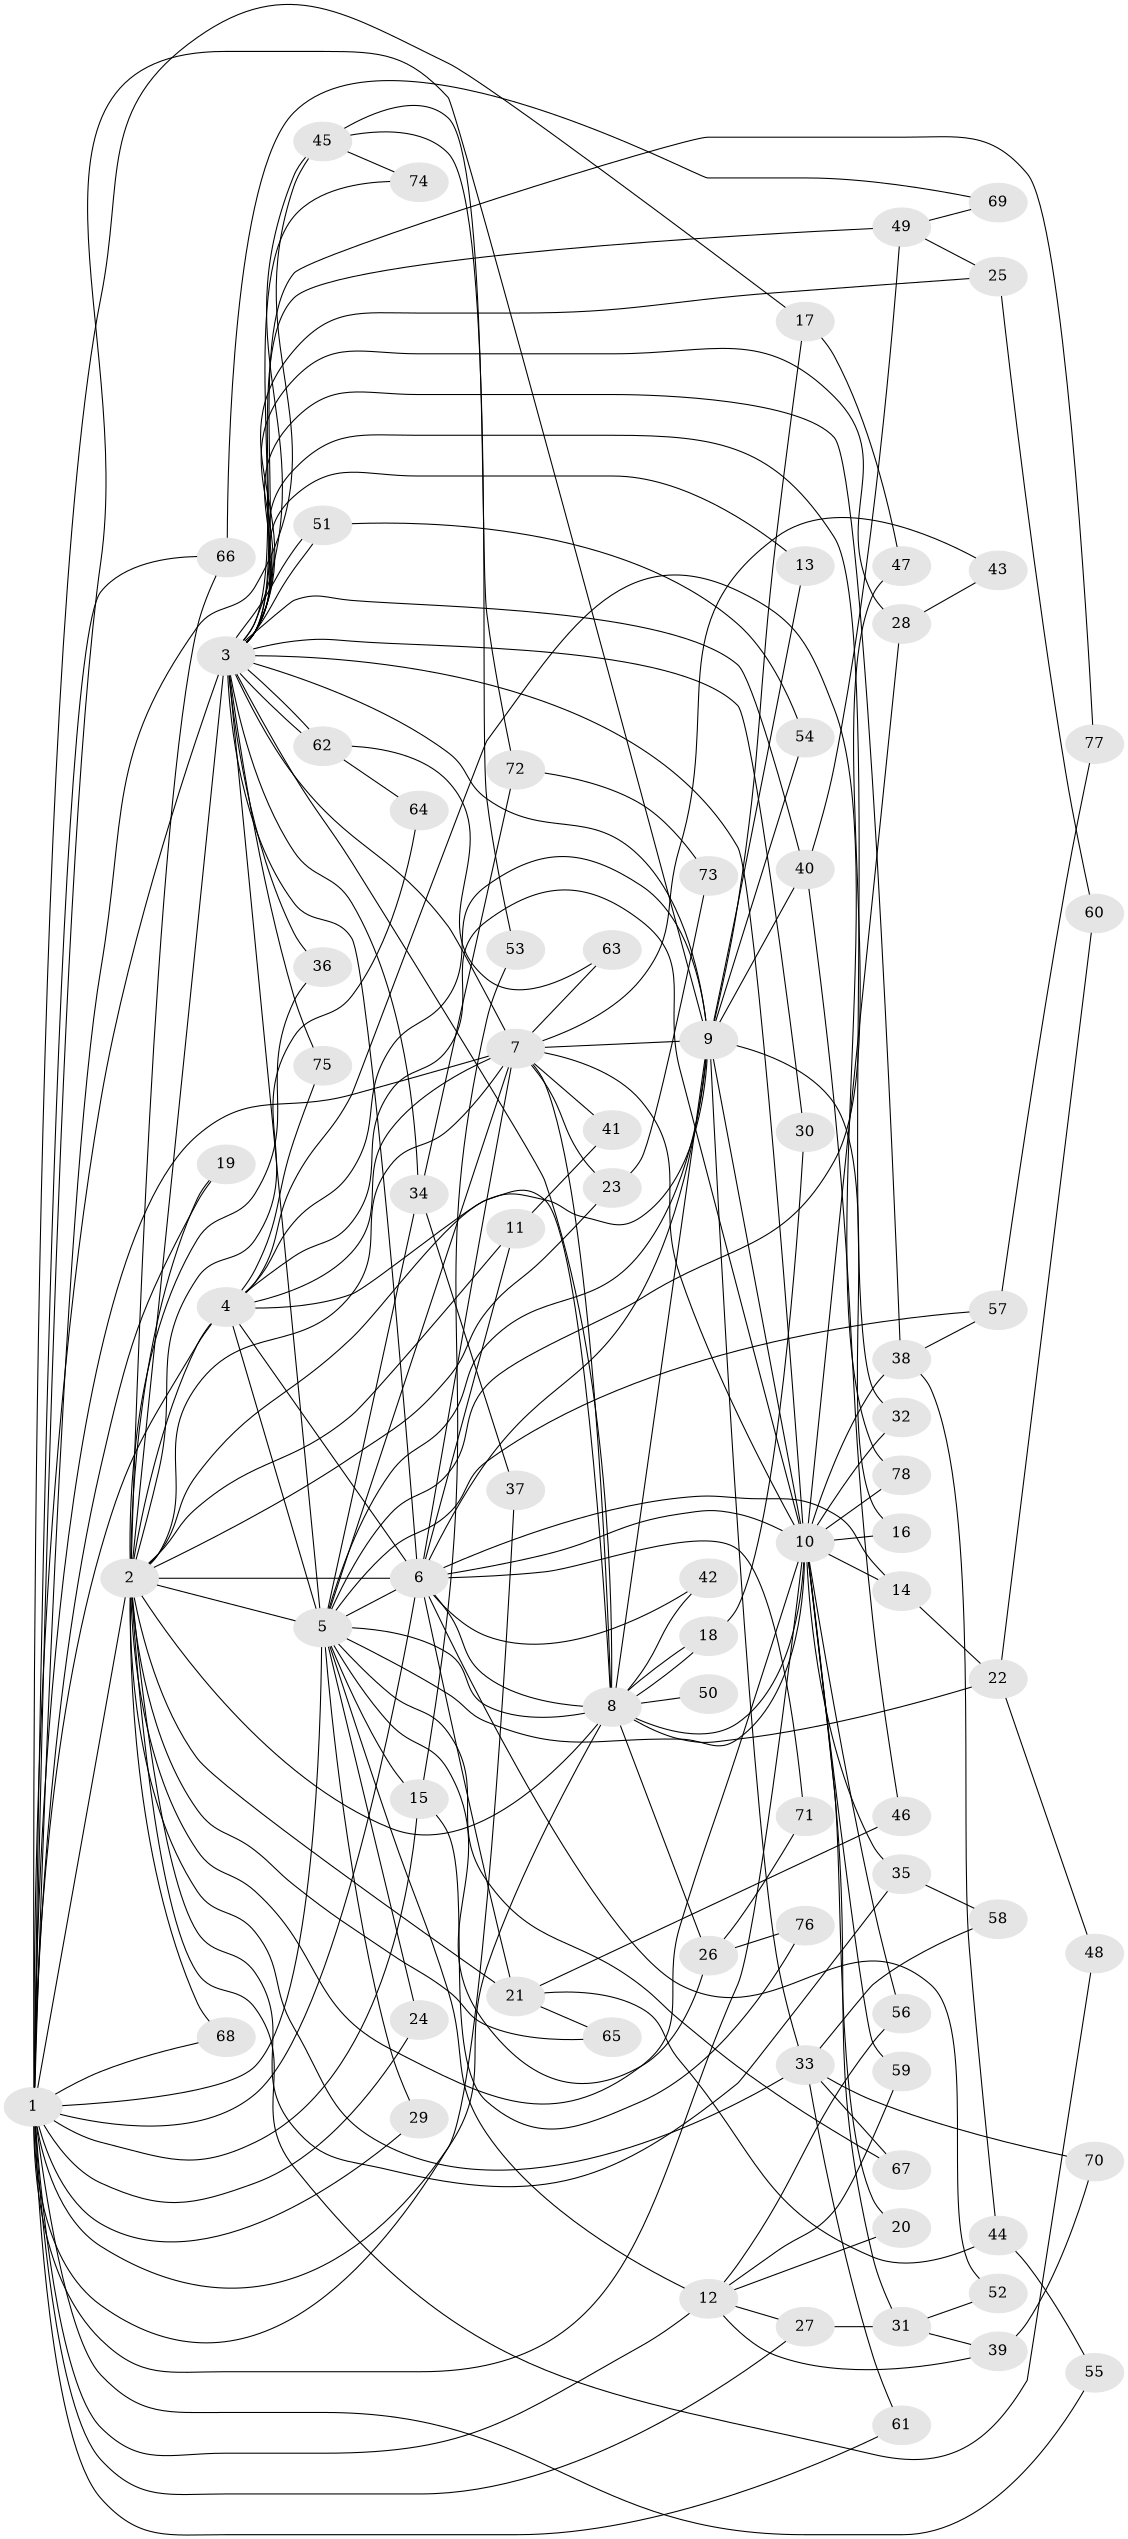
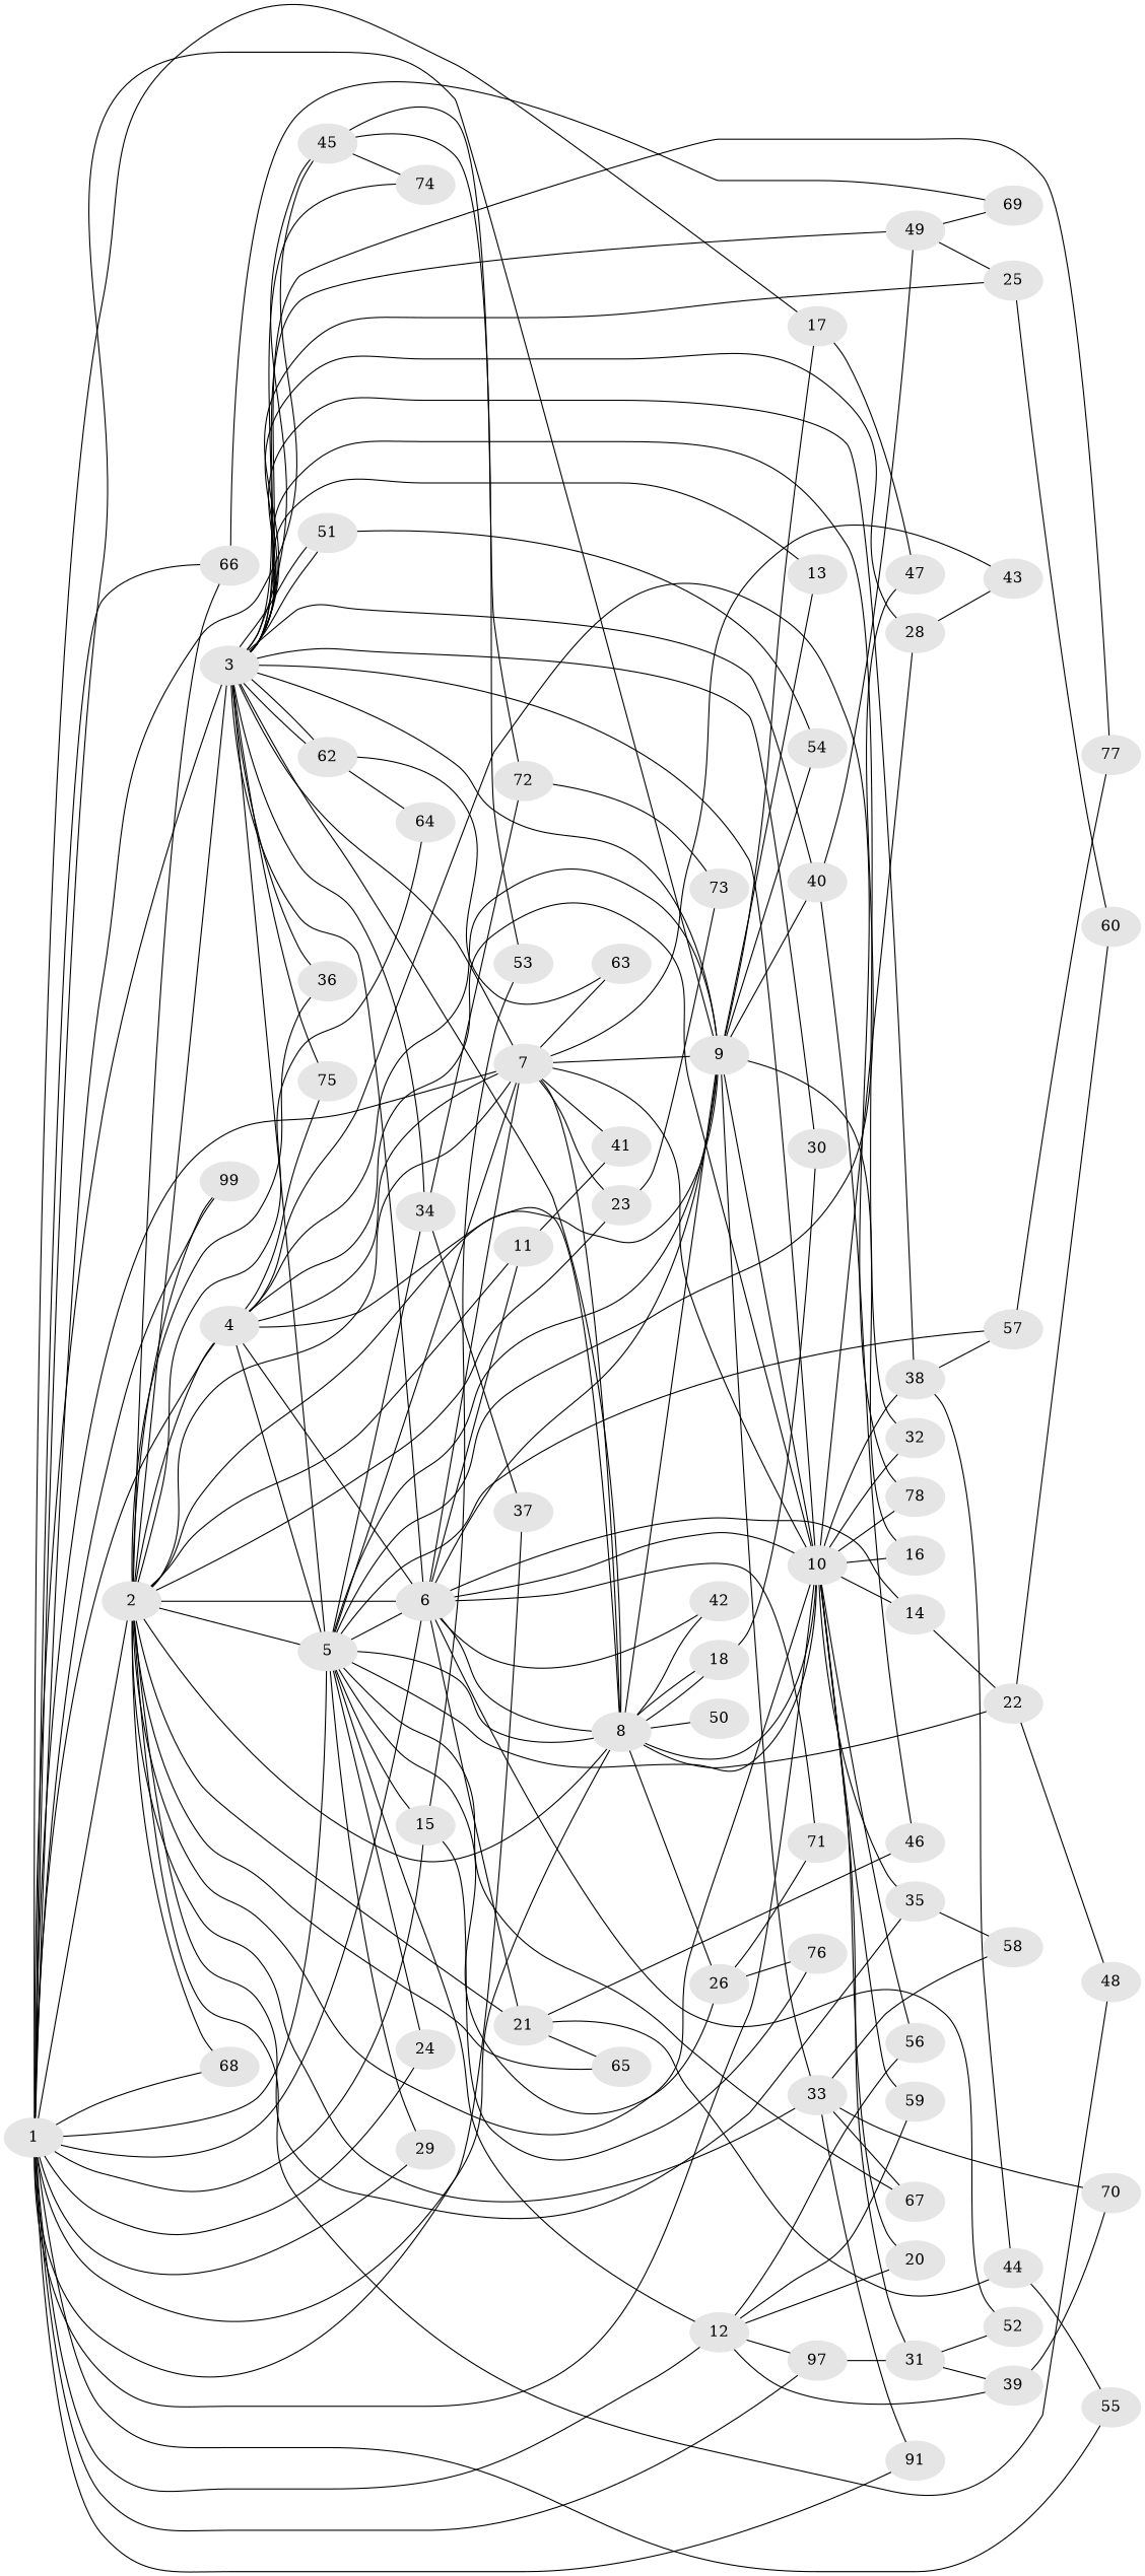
  graph {
    rankdir=LR
    node [color=gray90 style=filled]
    1
    2
    3
    4
    5
    6
    7
    8
    9
    10
    12
    15
    17
-   19
+   19 [label=99]
    24
-   27
+   27 [label=97]
    29
    37
    45
    55
-   61
+   61 [label=91]
    66
    68
    11
    21
    23
    33
    35
    36
    48
    64
    65
    13
    25
    28
    30
    32
    34
    38
    40
    49
    51
    62
    74
    75
    77
    78
    26
    47
    57
    67
    14
    42
    52
    71
    41
    43
    63
    18
    22
    50
    16
    54
    20
    31
    56
    59
    39
    53
    76
    72
    69
    44
    46
    73
    58
    70
    60
    1 -- 2
    1 -- 3
    1 -- 4
    1 -- 5
    1 -- 6
    1 -- 7
    1 -- 8
    1 -- 9
    1 -- 10
    1 -- 12
    1 -- 15
    1 -- 17
    1 -- 19
    1 -- 24
    1 -- 27
    1 -- 29
    1 -- 37
    1 -- 45
    1 -- 55
    1 -- 61
    1 -- 66
    1 -- 68
    2 -- 3
    2 -- 4
    2 -- 5
    2 -- 6
    2 -- 7
    2 -- 8
    2 -- 9
    2 -- 10
    2 -- 19
    2 -- 66
    2 -- 68
    2 -- 11
    2 -- 21
    2 -- 23
    2 -- 33
    2 -- 35
    2 -- 36
    2 -- 48
    2 -- 64
    2 -- 65
    3 -- 5
    3 -- 6
    3 -- 7
    3 -- 8
    3 -- 9
    3 -- 10
    3 -- 45
    3 -- 36
    3 -- 13
    3 -- 25
    3 -- 28
    3 -- 30
    3 -- 32
    3 -- 34
    3 -- 38
    3 -- 40
    3 -- 49
    3 -- 51
    3 -- 51
    3 -- 62
    3 -- 62
    3 -- 74
    3 -- 75
    3 -- 77
    4 -- 5
    4 -- 6
    4 -- 7
    4 -- 8
    4 -- 9
    4 -- 10
    4 -- 75
    4 -- 78
    5 -- 6
    5 -- 7
    5 -- 8
    5 -- 9
    5 -- 10
    5 -- 12
    5 -- 15
    5 -- 24
    5 -- 29
    5 -- 34
    5 -- 26
    5 -- 47
    5 -- 57
    5 -- 67
    6 -- 7
    6 -- 8
    6 -- 9
    6 -- 10
    6 -- 11
    6 -- 21
    6 -- 14
    6 -- 42
    6 -- 52
    6 -- 71
    7 -- 8
    7 -- 9
    7 -- 10
    7 -- 23
    7 -- 41
    7 -- 43
    7 -- 63
    8 -- 9
    8 -- 10
    8 -- 26
    8 -- 42
    8 -- 18
    8 -- 18
    8 -- 22
    8 -- 50
    9 -- 10
    9 -- 17
    9 -- 33
    9 -- 13
    9 -- 40
    9 -- 16
    9 -- 54
    10 -- 35
    10 -- 28
    10 -- 32
    10 -- 38
    10 -- 78
    10 -- 14
    10 -- 16
    10 -- 20
    10 -- 31
    10 -- 56
    10 -- 59
    12 -- 27
    12 -- 20
    12 -- 56
    12 -- 59
    12 -- 39
    15 -- 53
    15 -- 76
    17 -- 47
    27 -- 31
    45 -- 74
    45 -- 53
    45 -- 72
    66 -- 69
    11 -- 41
    21 -- 65
    21 -- 44
    21 -- 46
    23 -- 73
    33 -- 61
    33 -- 67
    33 -- 58
    33 -- 70
    35 -- 58
    25 -- 60
    28 -- 43
    34 -- 37
    34 -- 72
    38 -- 57
    38 -- 44
    40 -- 49
    40 -- 46
    49 -- 25
    49 -- 69
    51 -- 54
    62 -- 64
    62 -- 63
    26 -- 71
    26 -- 76
    57 -- 77
    14 -- 22
    18 -- 30
    22 -- 48
    22 -- 60
    31 -- 52
    31 -- 39
    39 -- 70
    72 -- 73
    44 -- 55
  }
